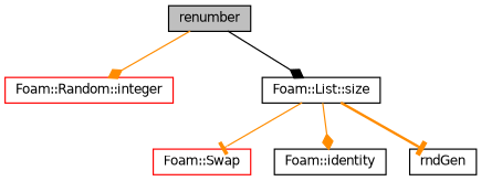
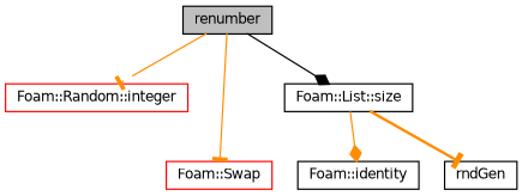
  digraph {
    rankdir=TB
    node [color=black fontname=Helvetica fontsize=10 shape=record]
    edge [arrowhead=diamond color=darkorange fontname=Helvetica fontsize=10 labelfontname=Helvetica labelfontsize=10 style=solid]
    n1 [fillcolor=grey75 fontcolor=black height=0.2 label=renumber style=filled width=0.4]
    n2 [color=red height=0.2 label="Foam::Random::integer" width=0.4]
    n3 [height=0.2 label="Foam::List::size" width=0.4]
    n4 [color=red height=0.2 label="Foam::Swap" width=0.4]
    n5 [height=0.2 label="Foam::identity" width=0.4]
    n6 [height=0.2 label=rndGen width=0.4]
-   n1 -> n2
+   n1 -> n2 [arrowhead=tee]
    n1 -> n3 [color=black]
-   n3 -> n4 [arrowhead=tee]
+   n1 -> n4 [arrowhead=tee]
    n3 -> n5
    n3 -> n6 [arrowhead=tee style=bold]
  }
